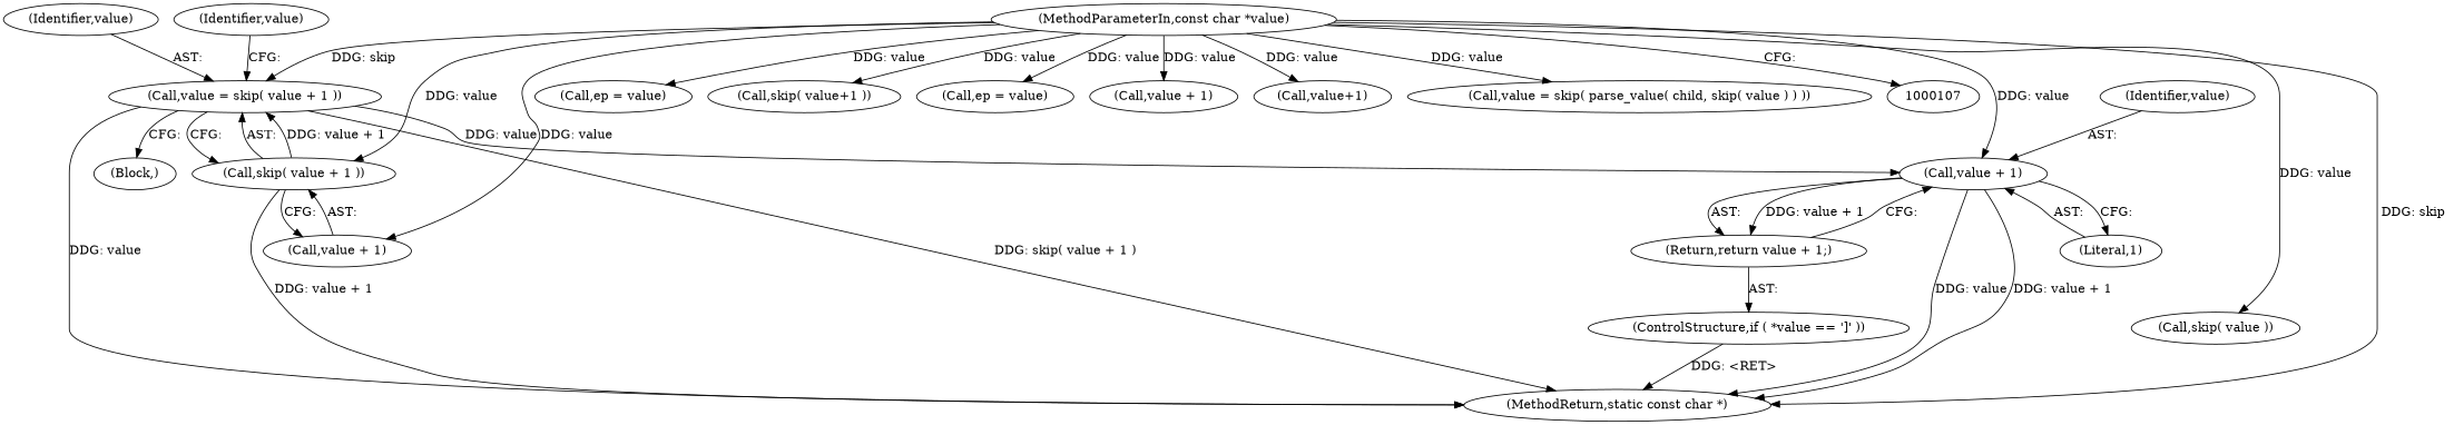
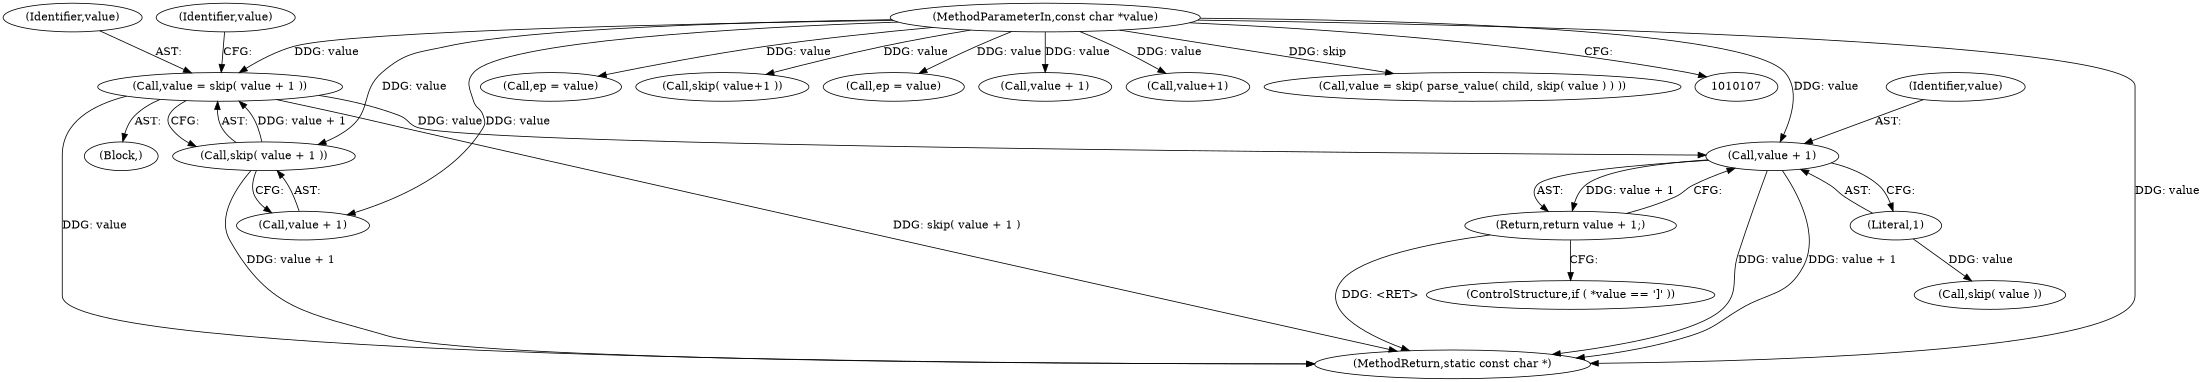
  digraph {
    n1 [label="(Call,value + 1)"]
    n2 [label="(Return,return value + 1;)"]
    n3 [label="(MethodReturn,static const char *)"]
    n4 [label="(Literal,1)"]
    n5 [label="(ControlStructure,if ( *value == ']' ))"]
    n6 [label="(Call,value = skip( value + 1 ))"]
    n7 [label="(Call,skip( value + 1 ))"]
    n8 [label="(Block,)"]
    n9 [label="(Call,value + 1)"]
    n10 [label="(Call,skip( value ))"]
    n11 [label="(MethodParameterIn,const char *value)"]
    n12 [label="(Call,ep = value)"]
    n13 [label="(Call,skip( value+1 ))"]
    n14 [label="(Call,ep = value)"]
    n15 [label="(Call,value + 1)"]
    n16 [label="(Call,value+1)"]
    n17 [label="(Call,value = skip( parse_value( child, skip( value ) ) ))"]
-   1000107
+   1000107 [label=1010107]
    n19 [label="(Identifier,value)"]
    n20 [label="(Identifier,value)"]
    n21 [label="(Identifier,value)"]
    n1 -> n2 [label="AST: "]
    n1 -> n2 [label="DDG: value + 1"]
    n1 -> n3 [label="DDG: value"]
    n1 -> n3 [label="DDG: value + 1"]
    n1 -> n4 [label="CFG: "]
    n2 -> n1 [label="CFG: "]
-   n5 -> n3 [label="DDG: <RET>"]
-   n2 -> n5 [label="AST: "]
+   n2 -> n3 [label="DDG: <RET>"]
+   n2 -> n5 [label="CFG: "]
    n4 -> n1 [label="AST: "]
    n6 -> n1 [label="DDG: value"]
    n6 -> n3 [label="DDG: skip( value + 1 )"]
    n6 -> n3 [label="DDG: value"]
    n6 -> n7 [label="CFG: "]
-   n6 -> n8 [label="CFG: "]
+   n6 -> n8 [label="AST: "]
    n7 -> n3 [label="DDG: value + 1"]
    n7 -> n6 [label="AST: "]
    n7 -> n6 [label="DDG: value + 1"]
    n7 -> n9 [label="CFG: "]
    n9 -> n7 [label="AST: "]
    n11 -> n1 [label="DDG: value"]
-   n11 -> n3 [label="DDG: skip"]
-   n11 -> n6 [label="DDG: skip"]
+   n11 -> n3 [label="DDG: value"]
+   n11 -> n6 [label="DDG: value"]
    n11 -> n7 [label="DDG: value"]
    n11 -> n9 [label="DDG: value"]
-   n11 -> n10 [label="DDG: value"]
+   n4 -> n10 [label="DDG: value"]
    n11 -> n12 [label="DDG: value"]
    n11 -> n13 [label="DDG: value"]
    n11 -> n14 [label="DDG: value"]
    n11 -> n15 [label="DDG: value"]
    n11 -> n16 [label="DDG: value"]
-   n11 -> n17 [label="DDG: value"]
+   n11 -> n17 [label="DDG: skip"]
    n11 -> 1000107 [label="CFG: "]
    n19 -> n6 [label="AST: "]
    n20 -> n1 [label="AST: "]
    n21 -> n6 [label="CFG: "]
  }
